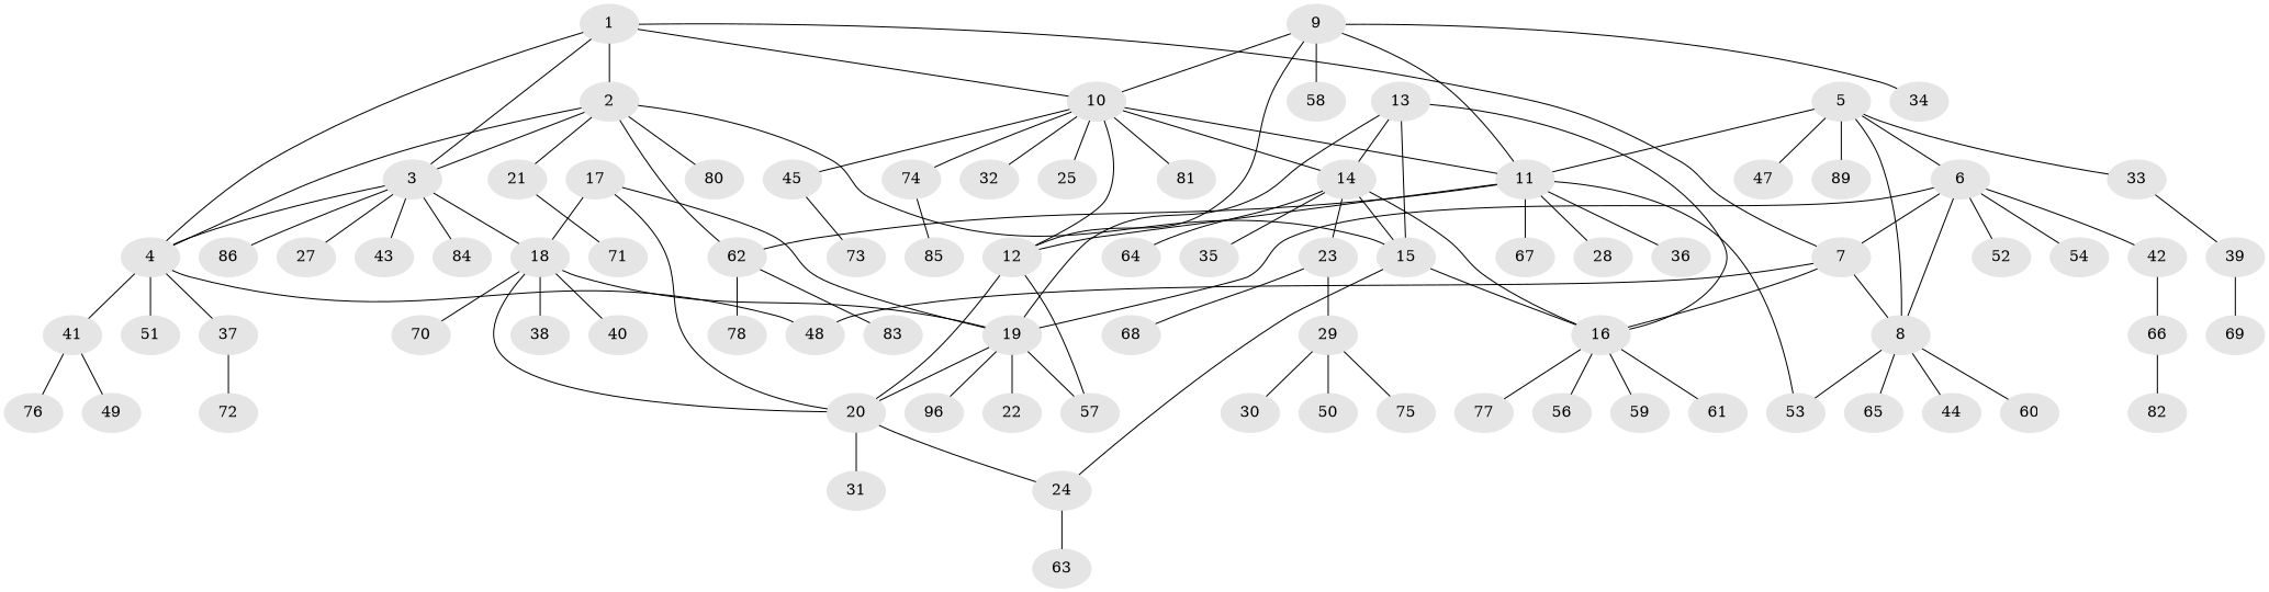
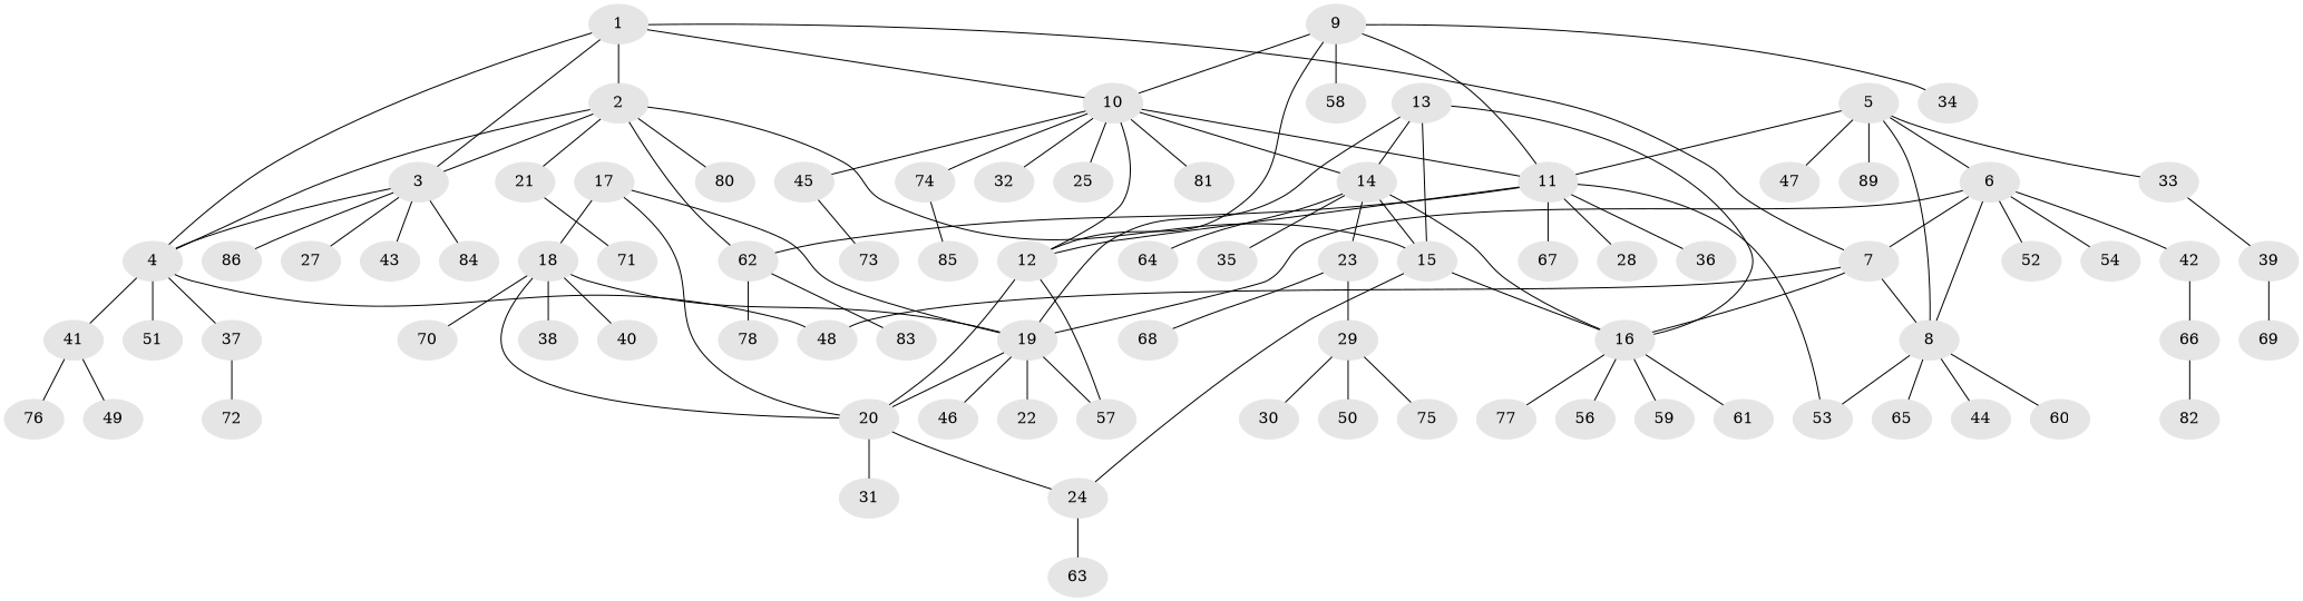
  graph {
    node [color=gray90 style=filled]
    1
    2
    3
    4
    7
    10
    15
    21
    62
    80
    18
    27
    43
    84
    86
    37
    41
    48
    51
    8
    16
    11
    12
    14
    25
    32
    45
    74
    81
    24
    71
    78
    83
    19
    20
    38
    40
    70
    72
    49
    76
    5
    6
    33
    47
    n46 [label=89]
    42
    52
    54
    44
    53
    60
    65
    28
    36
    67
    39
    57
    22
-   46 [label=96]
+   46
    66
    56
    59
    61
    77
    9
    34
    58
    23
    35
    64
    73
    85
    31
    13
    29
    68
    63
    17
    30
    50
    75
    69
    82
    1 -- 2
    1 -- 3
    1 -- 4
    1 -- 7
    1 -- 10
    2 -- 3
    2 -- 4
    2 -- 15
    2 -- 21
    2 -- 62
    2 -- 80
    3 -- 4
-   3 -- 18
    3 -- 27
    3 -- 43
    3 -- 84
    3 -- 86
    4 -- 37
    4 -- 41
    4 -- 48
    4 -- 51
    7 -- 48
    7 -- 8
    7 -- 16
    10 -- 11
    10 -- 12
    10 -- 14
    10 -- 25
    10 -- 32
    10 -- 45
    10 -- 74
    10 -- 81
    15 -- 16
    15 -- 24
    21 -- 71
    62 -- 78
    62 -- 83
    18 -- 19
    18 -- 20
    18 -- 38
    18 -- 40
    18 -- 70
    37 -- 72
    41 -- 49
    41 -- 76
    8 -- 44
    8 -- 53
    8 -- 60
    8 -- 65
    16 -- 56
    16 -- 59
    16 -- 61
    16 -- 77
    11 -- 62
    11 -- 12
    11 -- 53
    11 -- 28
    11 -- 36
    11 -- 67
    12 -- 20
    12 -- 57
    14 -- 15
    14 -- 16
    14 -- 23
    14 -- 35
    14 -- 64
    45 -- 73
    74 -- 85
    24 -- 63
    19 -- 20
    19 -- 57
    19 -- 22
    19 -- 46
    20 -- 24
    20 -- 31
    5 -- 8
    5 -- 11
    5 -- 6
    5 -- 33
    5 -- 47
    5 -- n46
    6 -- 7
    6 -- 8
    6 -- 19
    6 -- 42
    6 -- 52
    6 -- 54
    33 -- 39
    42 -- 66
    39 -- 69
    66 -- 82
    9 -- 10
    9 -- 11
    9 -- 12
    9 -- 34
    9 -- 58
    23 -- 29
    23 -- 68
    13 -- 15
    13 -- 16
    13 -- 14
    13 -- 19
    29 -- 30
    29 -- 50
    29 -- 75
    17 -- 18
    17 -- 19
    17 -- 20
  }
